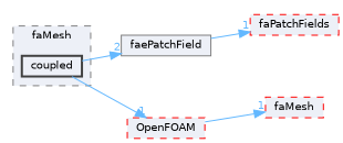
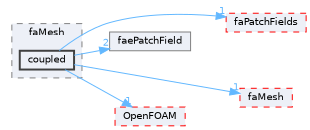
  digraph {
    compound=true
    rankdir=LR
    node [color=red fillcolor="#edf0f7" fontname=Helvetica fontsize=10 shape=box style="filled,dashed"]
    edge [color=steelblue1 fontcolor=steelblue1 fontname=Helvetica fontsize=10 headlabel=1 labeldistance=1.5 labelfontname=Helvetica labelfontsize=10]
    n1 [color=grey25 height=0.2 label=coupled style="filled,bold" width=0.4]
    n2 [height=0.2 label=faPatchFields width=0.4]
    n3 [height=0.2 label=faMesh width=0.4]
    n4 [color=grey50 height=0.2 label=faePatchField style=filled width=0.4]
    n5 [height=0.2 label=OpenFOAM width=0.4]
    subgraph cluster_1 {
      bgcolor="#edf0f7"
      fontname=Helvetica
      fontsize=10
      label=faMesh
      pencolor=grey50
      style="filled,dashed"
      n1
    }
-   n4 -> n2
-   n5 -> n3
+   n1 -> n2
+   n1 -> n3
    n1 -> n4 [headlabel=2]
    n1 -> n5
  }
